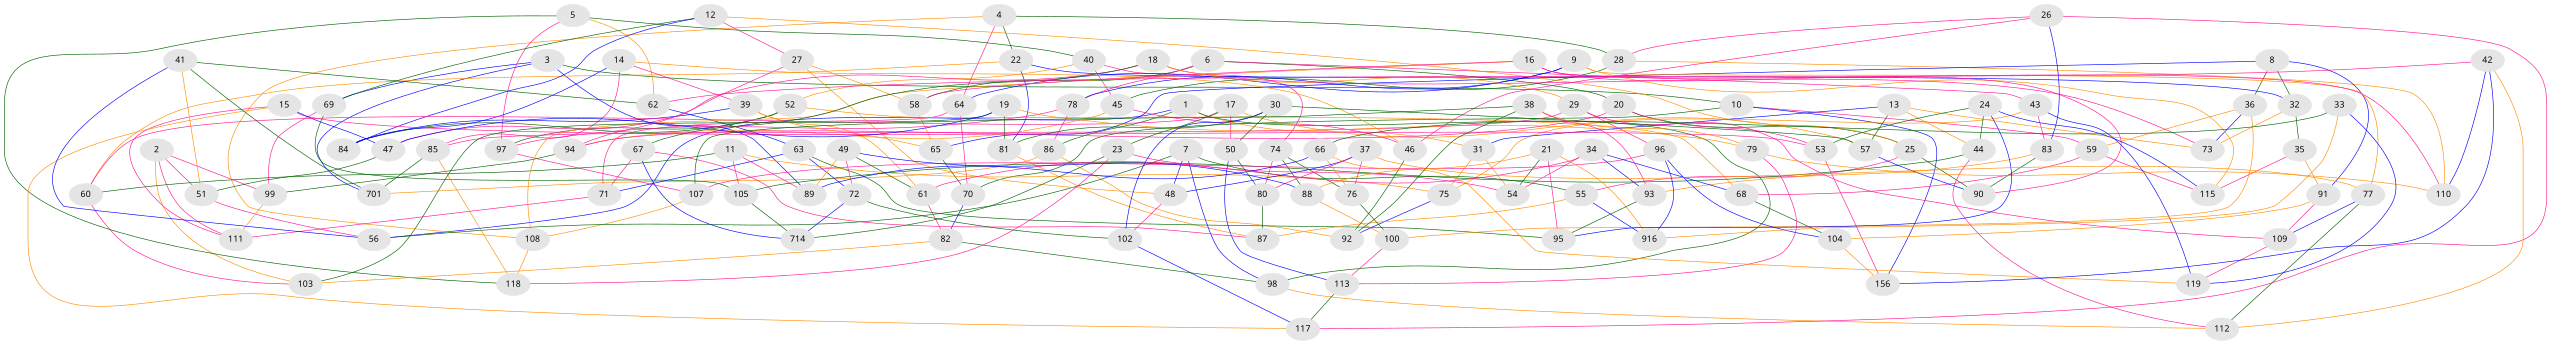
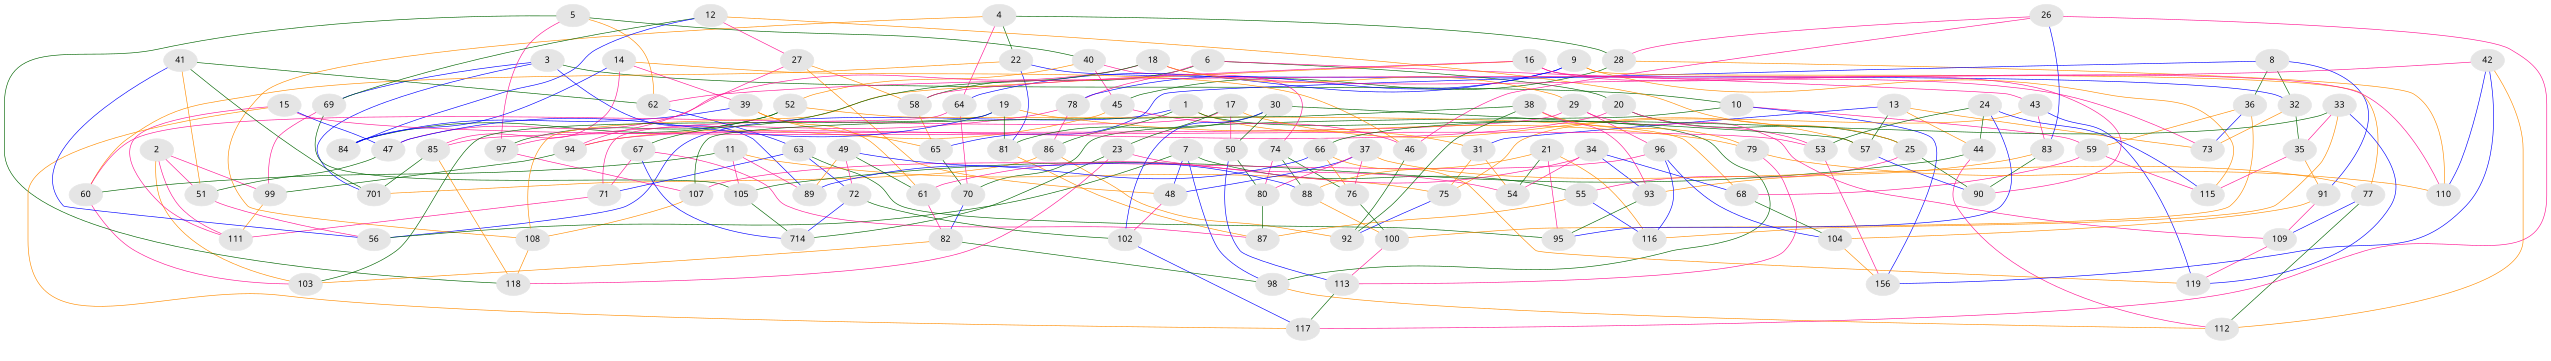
  graph {
    fontname="Noto Sans"
    node [color=gray90 fontname="Noto Sans" style=filled]
    edge [color=deeppink fontname="Noto Sans"]
    1
    31
    56
    86
    98
    75
    54
    n8 [label=701]
    92
    112
    2
    51
    99
    103
    111
    3
    10
    69
    89
    59
    70
    n22 [label=156]
    105
    4
    22
    28
    64
    108
    32
    60
    81
    110
    45
    71
    118
    5
    40
    62
    97
    52
    74
    63
    107
    6
    20
    43
    58
    78
    25
    53
    94
    83
    119
    65
    7
    48
    55
    102
-   116 [label=916]
+   116
    87
    8
    36
    91
    73
    35
    100
    109
    104
    9
    77
    115
    68
    82
    11
    n75 [label=714]
    12
    27
    84
    90
    13
    44
    57
    14
    39
    46
    85
    61
    15
    47
    117
    16
    17
    23
    50
    80
    113
    18
    29
    67
    96
    19
    79
    21
    88
    95
    24
    26
    93
    30
    33
    66
    76
    34
    37
    38
    41
    42
    49
    72
    1 -- 31 [color=darkorange]
    1 -- 56 [color=blue]
    1 -- 86 [color=darkgreen]
    1 -- 98 [color=darkgreen]
    31 -- 75 [color=darkorange]
    31 -- 54 [color=darkorange]
    86 -- n8 [color=darkorange]
    86 -- 92 [color=darkorange]
    98 -- 112 [color=darkorange]
    75 -- 92 [color=blue]
    2 -- 51
    2 -- 99
    2 -- 103 [color=darkorange]
    2 -- 111
    51 -- 56
    99 -- 111 [color=darkorange]
    3 -- n8 [color=blue]
    3 -- 10 [color=darkgreen]
    3 -- 69 [color=blue]
    3 -- 89 [color=blue]
    10 -- 59
    10 -- 70 [color=darkgreen]
    10 -- n22 [color=blue]
    69 -- 99
    69 -- 105 [color=darkgreen]
    59 -- 115
    59 -- 68
    70 -- 82 [color=blue]
    105 -- n75 [color=darkgreen]
    4 -- 22 [color=darkgreen]
    4 -- 28 [color=darkgreen]
    4 -- 64
    4 -- 108 [color=darkorange]
    22 -- 32 [color=blue]
    22 -- 60 [color=darkorange]
    22 -- 81 [color=blue]
    28 -- 110 [color=darkorange]
    28 -- 45 [color=darkgreen]
    64 -- 70
    64 -- 71
    108 -- 118 [color=darkorange]
    32 -- 73 [color=darkorange]
    32 -- 35 [color=darkgreen]
    60 -- 103
    81 -- 87 [color=darkorange]
    45 -- 94 [color=darkorange]
    45 -- 46
    71 -- 111
    5 -- 118 [color=darkgreen]
    5 -- 40 [color=darkgreen]
    5 -- 62 [color=darkorange]
    5 -- 97
    40 -- 45
    40 -- 52 [color=darkorange]
    40 -- 74
    62 -- 63 [color=blue]
    97 -- 107
    52 -- 97 [color=darkgreen]
    52 -- 68 [color=darkorange]
    52 -- 84 [color=darkgreen]
    74 -- 80
    74 -- 88 [color=darkgreen]
    74 -- 76 [color=darkgreen]
    63 -- 71 [color=blue]
    63 -- 95 [color=darkgreen]
    63 -- 72 [color=blue]
    107 -- 108 [color=darkorange]
    6 -- 20 [color=darkgreen]
    6 -- 43
    6 -- 58 [color=darkgreen]
    6 -- 78
    20 -- 25 [color=darkgreen]
    20 -- 53
    20 -- 94
    43 -- 75 [color=darkorange]
    43 -- 83
    43 -- 119 [color=blue]
    58 -- 65 [color=darkorange]
    78 -- 86
    78 -- 97
    25 -- 55
    25 -- 90 [color=darkgreen]
    53 -- n22
    94 -- 99 [color=darkgreen]
    83 -- 90 [color=darkgreen]
    83 -- 93 [color=darkorange]
    65 -- 70 [color=darkgreen]
    7 -- 56 [color=darkgreen]
    7 -- 98 [color=blue]
    7 -- 48 [color=blue]
    7 -- 55 [color=darkgreen]
    48 -- 102
    55 -- 116 [color=blue]
    55 -- 87 [color=darkorange]
    102 -- 117 [color=blue]
    8 -- 32 [color=darkgreen]
    8 -- 65 [color=blue]
    8 -- 36 [color=darkgreen]
    8 -- 91 [color=blue]
    36 -- 59 [color=darkorange]
    36 -- 73 [color=blue]
    36 -- 100 [color=darkorange]
    91 -- 109
    91 -- 104 [color=darkorange]
    35 -- 91 [color=darkorange]
    35 -- 115
    100 -- 113
    109 -- 119
    104 -- n22 [color=darkorange]
    9 -- 64 [color=blue]
    9 -- 78 [color=blue]
    9 -- 77 [color=darkorange]
    9 -- 115 [color=darkorange]
    77 -- 112 [color=darkgreen]
    77 -- 109 [color=blue]
    68 -- 104 [color=darkgreen]
    82 -- 98 [color=darkgreen]
    82 -- 103 [color=darkorange]
    11 -- 75 [color=darkorange]
    11 -- 89
    11 -- 105
    11 -- 60 [color=darkgreen]
    12 -- 69 [color=darkgreen]
    12 -- 25 [color=darkorange]
    12 -- 27
    12 -- 84 [color=blue]
    27 -- 58 [color=darkorange]
    27 -- 94
    27 -- 48 [color=darkorange]
    13 -- 31 [color=blue]
    13 -- 73 [color=darkorange]
    13 -- 44 [color=darkorange]
    13 -- 57 [color=darkgreen]
    44 -- 112
    44 -- 105 [color=darkgreen]
    57 -- 90 [color=blue]
    14 -- 84 [color=blue]
    14 -- 39
    14 -- 46 [color=darkorange]
    14 -- 85
    39 -- 65 [color=darkorange]
    39 -- 84 [color=blue]
    39 -- 61 [color=darkorange]
    46 -- 92 [color=darkgreen]
    85 -- n8 [color=darkgreen]
    85 -- 118 [color=darkorange]
    61 -- 82
    15 -- 111
    15 -- 53
    15 -- 47 [color=blue]
    15 -- 117 [color=darkorange]
    47 -- 51 [color=darkgreen]
    16 -- 108 [color=darkorange]
    16 -- 110
    16 -- 58
    16 -- 90
    17 -- 60
    17 -- 57 [color=darkorange]
    17 -- 23 [color=darkgreen]
    17 -- 50
    23 -- 54
    23 -- 118
    23 -- n75 [color=darkgreen]
    50 -- 80 [color=darkgreen]
    50 -- 113 [color=blue]
    80 -- 87 [color=darkgreen]
    113 -- 117 [color=darkgreen]
    18 -- 73
    18 -- 47
    18 -- 29 [color=darkorange]
    18 -- 67 [color=darkgreen]
    29 -- 109
    29 -- 85
    29 -- 96
    67 -- 71
    67 -- 87
    67 -- n75 [color=blue]
    96 -- 107
    96 -- 116 [color=blue]
    96 -- 104 [color=blue]
    19 -- 103 [color=darkgreen]
    19 -- 81 [color=darkgreen]
    19 -- 47 [color=blue]
    19 -- 79 [color=darkorange]
    79 -- 110 [color=darkorange]
    79 -- 113
    21 -- 54 [color=darkgreen]
    21 -- 116 [color=darkorange]
    21 -- 88 [color=darkorange]
    21 -- 95
    88 -- 100 [color=darkorange]
    24 -- 53 [color=darkgreen]
    24 -- 115 [color=blue]
    24 -- 44 [color=darkgreen]
    24 -- 95 [color=blue]
    26 -- 28
    26 -- 83 [color=blue]
    26 -- 46
    26 -- 117
    93 -- 95 [color=darkgreen]
    30 -- 81 [color=darkgreen]
    30 -- 102 [color=blue]
    30 -- 57 [color=darkgreen]
    30 -- 50 [color=darkgreen]
    33 -- 119 [color=blue]
    33 -- 116 [color=darkorange]
+   33 -- 35
    33 -- 66 [color=darkgreen]
    66 -- 89 [color=blue]
    66 -- 119 [color=darkorange]
    66 -- 76 [color=darkorange]
    76 -- 100 [color=darkgreen]
    34 -- 54
    34 -- 68 [color=blue]
    34 -- 61
    34 -- 93 [color=blue]
    37 -- 48 [color=blue]
    37 -- 77 [color=darkorange]
    37 -- 80
    37 -- 76
    38 -- 92 [color=darkgreen]
    38 -- 107 [color=darkgreen]
    38 -- 79 [color=darkorange]
    38 -- 93
    41 -- 56 [color=blue]
    41 -- n8 [color=darkgreen]
    41 -- 51 [color=darkorange]
    41 -- 62 [color=darkgreen]
    42 -- 112 [color=darkorange]
    42 -- n22 [color=blue]
    42 -- 110 [color=blue]
    42 -- 62
    49 -- 89 [color=darkorange]
    49 -- 61 [color=darkgreen]
    49 -- 88 [color=blue]
    49 -- 72
    72 -- 102 [color=darkgreen]
    72 -- n75 [color=blue]
  }
